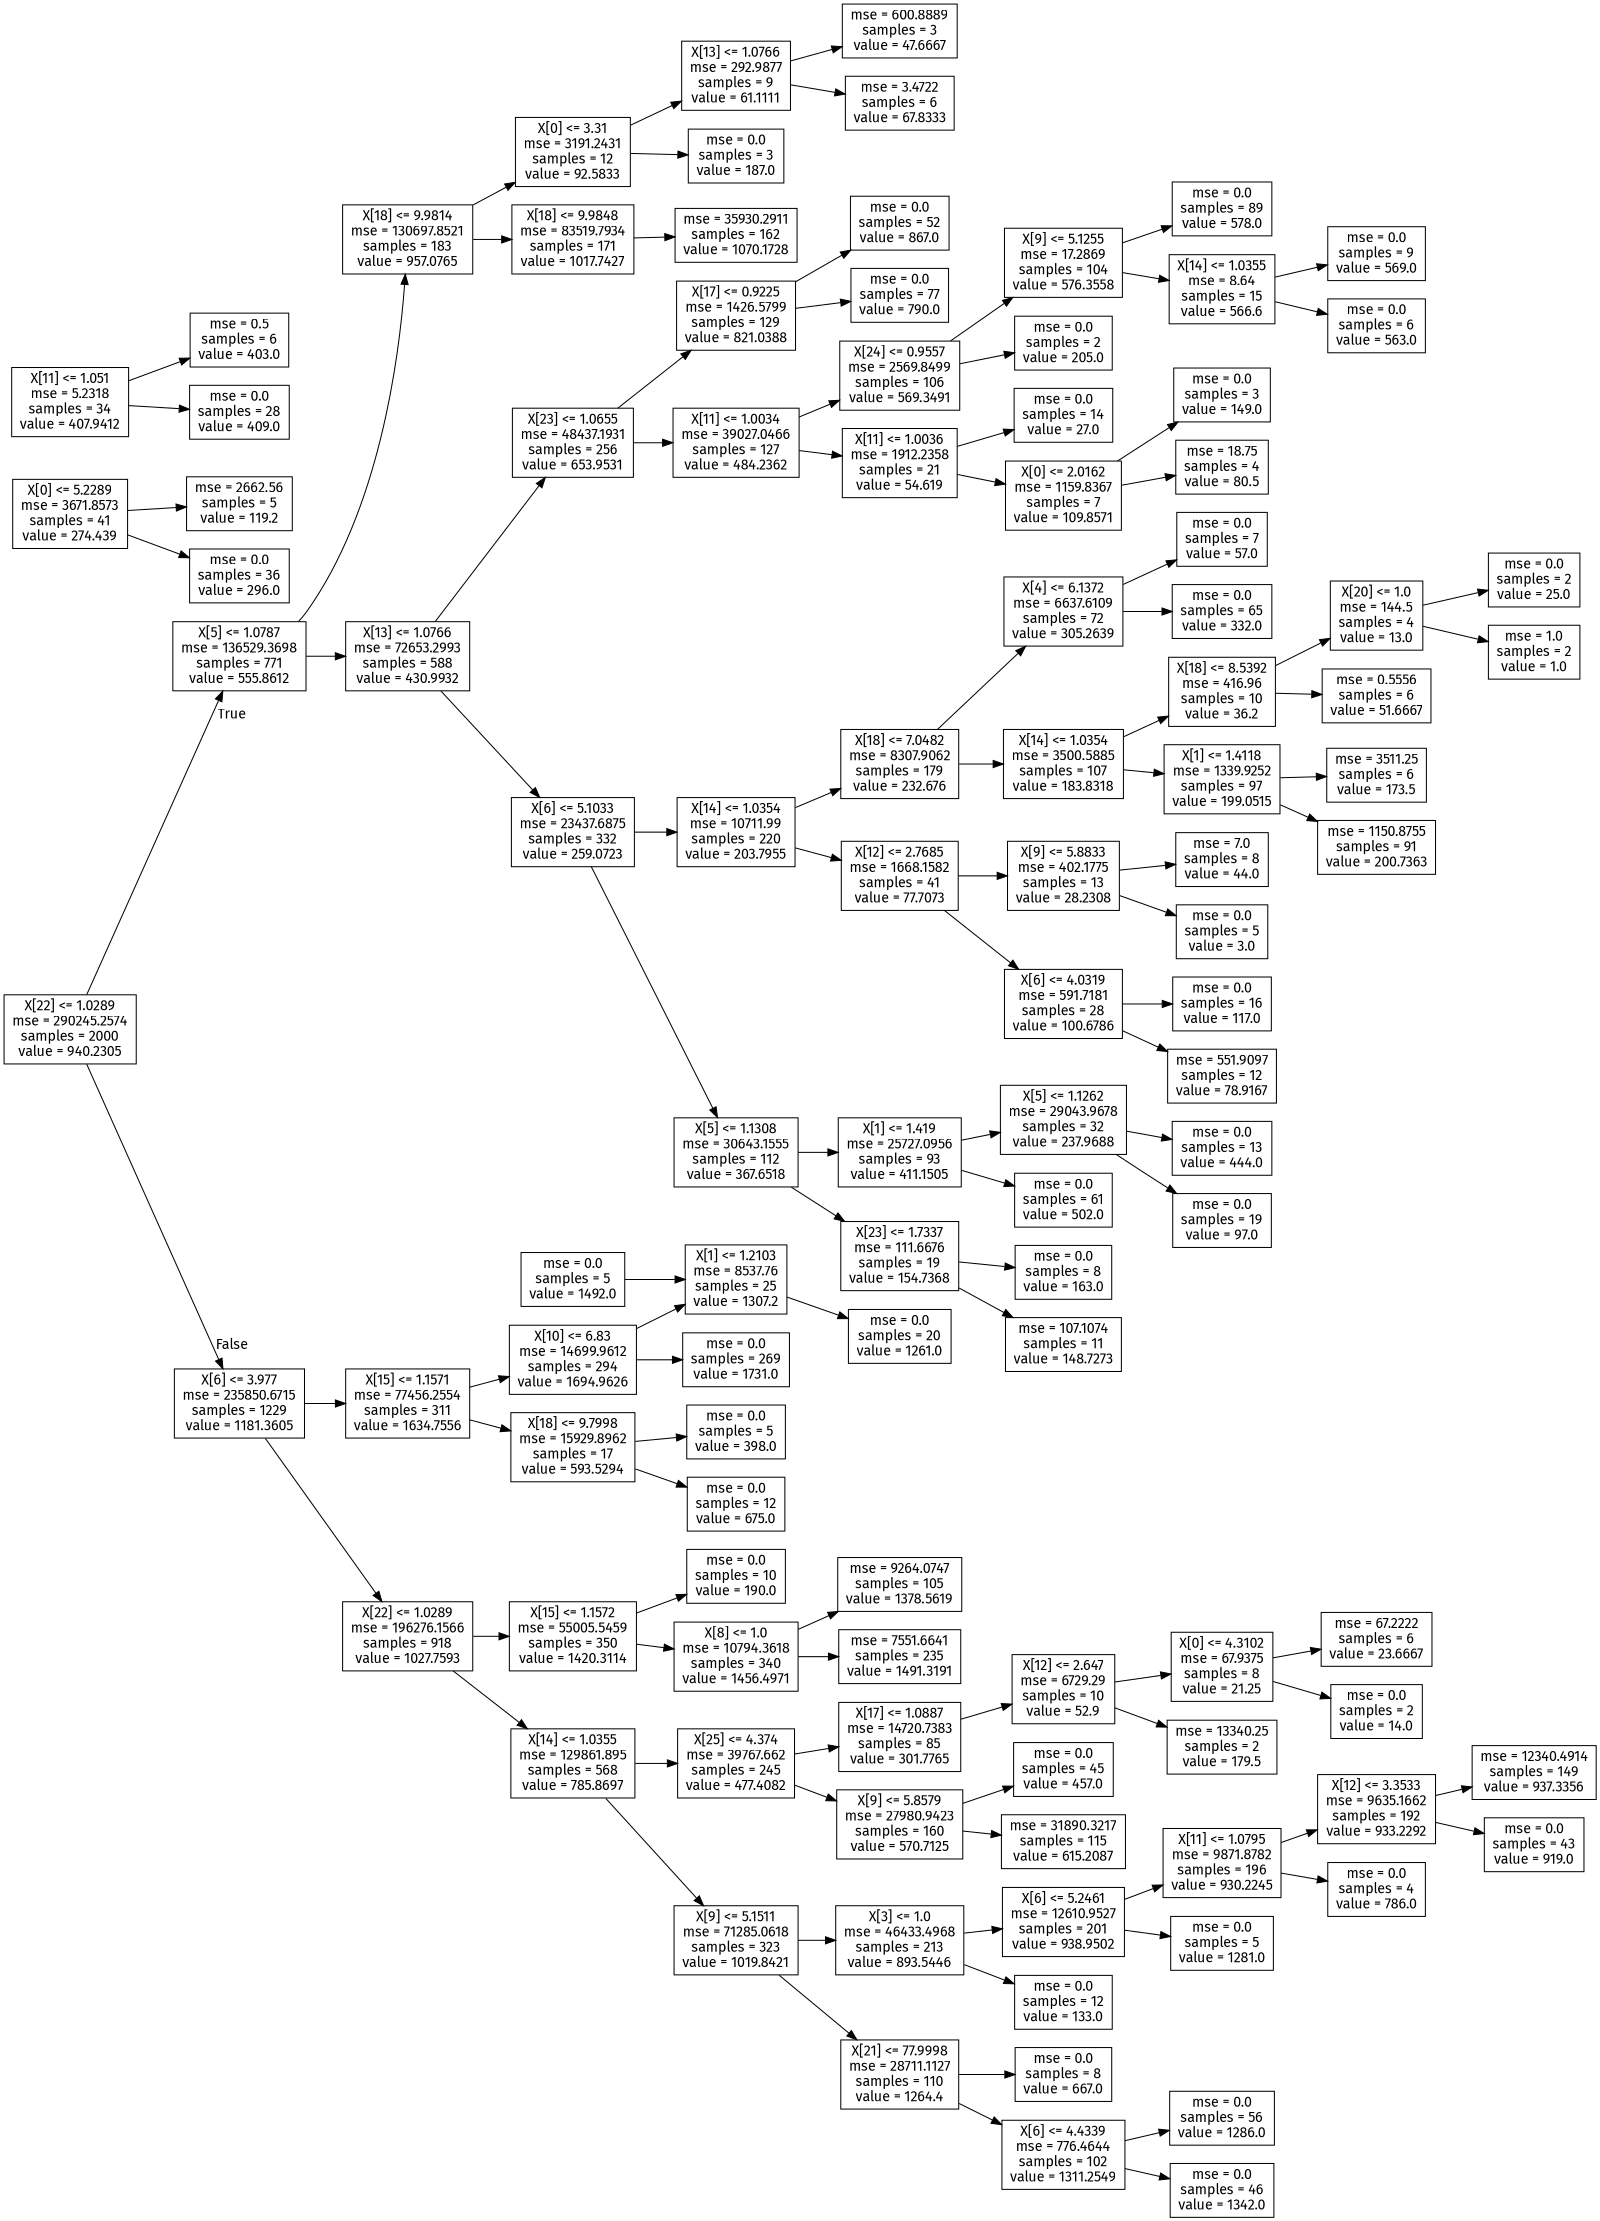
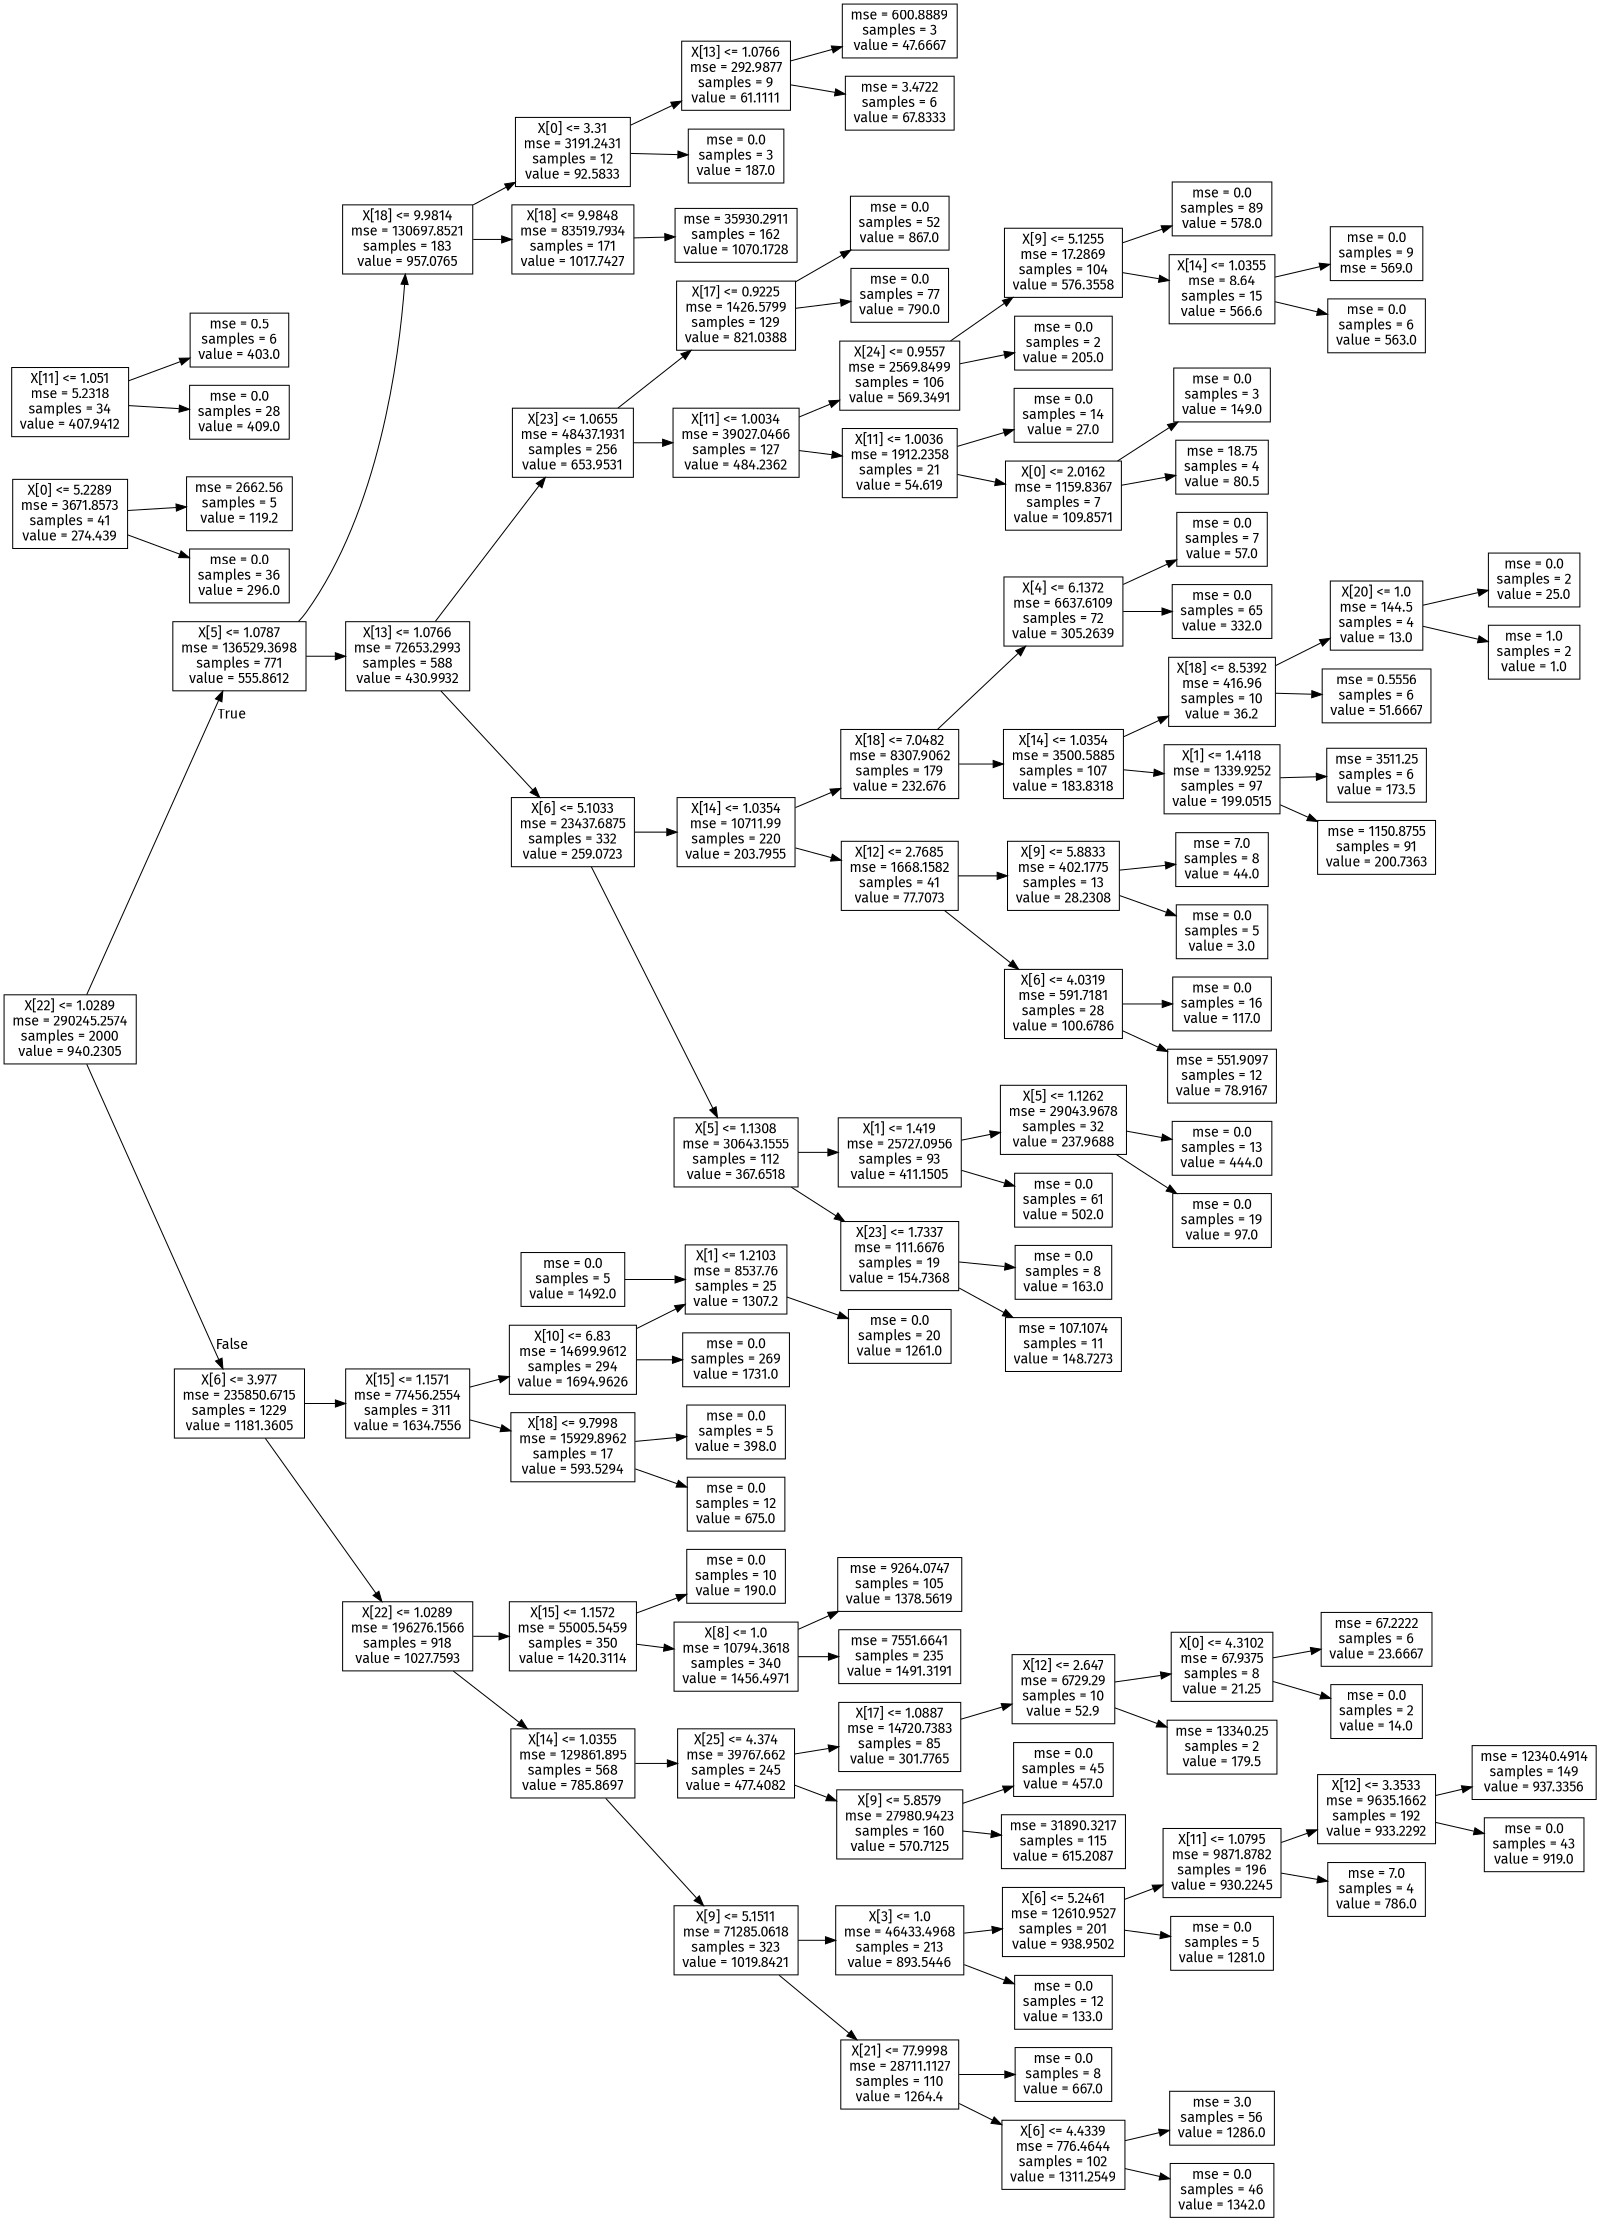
  digraph {
    fontname="Fira Sans"
    rankdir=LR
    node [fontname="Fira Sans" shape=box]
    edge [fontname="Fira Sans"]
    n1 [label="X[22] <= 1.0289\nmse = 290245.2574\nsamples = 2000\nvalue = 940.2305"]
    n2 [label="X[5] <= 1.0787\nmse = 136529.3698\nsamples = 771\nvalue = 555.8612"]
    n3 [label="X[6] <= 3.977\nmse = 235850.6715\nsamples = 1229\nvalue = 1181.3605"]
    n4 [label="X[18] <= 9.9814\nmse = 130697.8521\nsamples = 183\nvalue = 957.0765"]
    n5 [label="X[13] <= 1.0766\nmse = 72653.2993\nsamples = 588\nvalue = 430.9932"]
    n6 [label="X[15] <= 1.1571\nmse = 77456.2554\nsamples = 311\nvalue = 1634.7556"]
    n7 [label="X[22] <= 1.0289\nmse = 196276.1566\nsamples = 918\nvalue = 1027.7593"]
    n8 [label="X[0] <= 3.31\nmse = 3191.2431\nsamples = 12\nvalue = 92.5833"]
    n9 [label="X[18] <= 9.9848\nmse = 83519.7934\nsamples = 171\nvalue = 1017.7427"]
    n10 [label="X[23] <= 1.0655\nmse = 48437.1931\nsamples = 256\nvalue = 653.9531"]
    n11 [label="X[6] <= 5.1033\nmse = 23437.6875\nsamples = 332\nvalue = 259.0723"]
    n12 [label="X[13] <= 1.0766\nmse = 292.9877\nsamples = 9\nvalue = 61.1111"]
    n13 [label="mse = 0.0\nsamples = 3\nvalue = 187.0"]
    n14 [label="mse = 35930.2911\nsamples = 162\nvalue = 1070.1728"]
    n15 [label="mse = 600.8889\nsamples = 3\nvalue = 47.6667"]
    n16 [label="mse = 3.4722\nsamples = 6\nvalue = 67.8333"]
    n17 [label="X[17] <= 0.9225\nmse = 1426.5799\nsamples = 129\nvalue = 821.0388"]
    n18 [label="X[11] <= 1.0034\nmse = 39027.0466\nsamples = 127\nvalue = 484.2362"]
    n19 [label="X[14] <= 1.0354\nmse = 10711.99\nsamples = 220\nvalue = 203.7955"]
    n20 [label="X[5] <= 1.1308\nmse = 30643.1555\nsamples = 112\nvalue = 367.6518"]
    n21 [label="mse = 0.0\nsamples = 52\nvalue = 867.0"]
    n22 [label="mse = 0.0\nsamples = 77\nvalue = 790.0"]
    n23 [label="X[24] <= 0.9557\nmse = 2569.8499\nsamples = 106\nvalue = 569.3491"]
    n24 [label="X[11] <= 1.0036\nmse = 1912.2358\nsamples = 21\nvalue = 54.619"]
    n25 [label="X[9] <= 5.1255\nmse = 17.2869\nsamples = 104\nvalue = 576.3558"]
    n26 [label="mse = 0.0\nsamples = 2\nvalue = 205.0"]
    n27 [label="mse = 0.0\nsamples = 14\nvalue = 27.0"]
    n28 [label="X[0] <= 2.0162\nmse = 1159.8367\nsamples = 7\nvalue = 109.8571"]
    n29 [label="mse = 0.0\nsamples = 89\nvalue = 578.0"]
    n30 [label="X[14] <= 1.0355\nmse = 8.64\nsamples = 15\nvalue = 566.6"]
-   n31 [label="mse = 0.0\nsamples = 9\nvalue = 569.0"]
+   n31 [label="mse = 0.0\nsamples = 9\nmse = 569.0"]
    n32 [label="mse = 0.0\nsamples = 6\nvalue = 563.0"]
    n33 [label="mse = 0.0\nsamples = 3\nvalue = 149.0"]
    n34 [label="mse = 18.75\nsamples = 4\nvalue = 80.5"]
    n35 [label="X[18] <= 7.0482\nmse = 8307.9062\nsamples = 179\nvalue = 232.676"]
    n36 [label="X[12] <= 2.7685\nmse = 1668.1582\nsamples = 41\nvalue = 77.7073"]
    n37 [label="X[1] <= 1.419\nmse = 25727.0956\nsamples = 93\nvalue = 411.1505"]
    n38 [label="X[23] <= 1.7337\nmse = 111.6676\nsamples = 19\nvalue = 154.7368"]
    n39 [label="X[4] <= 6.1372\nmse = 6637.6109\nsamples = 72\nvalue = 305.2639"]
    n40 [label="X[14] <= 1.0354\nmse = 3500.5885\nsamples = 107\nvalue = 183.8318"]
    n41 [label="X[9] <= 5.8833\nmse = 402.1775\nsamples = 13\nvalue = 28.2308"]
    n42 [label="X[6] <= 4.0319\nmse = 591.7181\nsamples = 28\nvalue = 100.6786"]
    n43 [label="mse = 0.0\nsamples = 7\nvalue = 57.0"]
    n44 [label="mse = 0.0\nsamples = 65\nvalue = 332.0"]
    n45 [label="X[18] <= 8.5392\nmse = 416.96\nsamples = 10\nvalue = 36.2"]
    n46 [label="X[1] <= 1.4118\nmse = 1339.9252\nsamples = 97\nvalue = 199.0515"]
    n47 [label="X[20] <= 1.0\nmse = 144.5\nsamples = 4\nvalue = 13.0"]
    n48 [label="mse = 0.5556\nsamples = 6\nvalue = 51.6667"]
    n49 [label="mse = 3511.25\nsamples = 6\nvalue = 173.5"]
    n50 [label="mse = 1150.8755\nsamples = 91\nvalue = 200.7363"]
    n51 [label="mse = 0.0\nsamples = 2\nvalue = 25.0"]
    n52 [label="mse = 1.0\nsamples = 2\nvalue = 1.0"]
    n53 [label="mse = 7.0\nsamples = 8\nvalue = 44.0"]
    n54 [label="mse = 0.0\nsamples = 5\nvalue = 3.0"]
    n55 [label="mse = 0.0\nsamples = 16\nvalue = 117.0"]
    n56 [label="mse = 551.9097\nsamples = 12\nvalue = 78.9167"]
    n57 [label="X[5] <= 1.1262\nmse = 29043.9678\nsamples = 32\nvalue = 237.9688"]
    n58 [label="mse = 0.0\nsamples = 61\nvalue = 502.0"]
    n59 [label="mse = 0.0\nsamples = 8\nvalue = 163.0"]
    n60 [label="mse = 107.1074\nsamples = 11\nvalue = 148.7273"]
    n61 [label="mse = 0.0\nsamples = 13\nvalue = 444.0"]
    n62 [label="mse = 0.0\nsamples = 19\nvalue = 97.0"]
    n63 [label="X[10] <= 6.83\nmse = 14699.9612\nsamples = 294\nvalue = 1694.9626"]
    n64 [label="X[18] <= 9.7998\nmse = 15929.8962\nsamples = 17\nvalue = 593.5294"]
    n65 [label="X[15] <= 1.1572\nmse = 55005.5459\nsamples = 350\nvalue = 1420.3114"]
    n66 [label="X[14] <= 1.0355\nmse = 129861.895\nsamples = 568\nvalue = 785.8697"]
    n67 [label="X[1] <= 1.2103\nmse = 8537.76\nsamples = 25\nvalue = 1307.2"]
    n68 [label="mse = 0.0\nsamples = 269\nvalue = 1731.0"]
    n69 [label="mse = 0.0\nsamples = 5\nvalue = 398.0"]
    n70 [label="mse = 0.0\nsamples = 12\nvalue = 675.0"]
    n71 [label="mse = 0.0\nsamples = 20\nvalue = 1261.0"]
    n72 [label="mse = 0.0\nsamples = 5\nvalue = 1492.0"]
    n73 [label="mse = 0.0\nsamples = 10\nvalue = 190.0"]
    n74 [label="X[8] <= 1.0\nmse = 10794.3618\nsamples = 340\nvalue = 1456.4971"]
    n75 [label="X[25] <= 4.374\nmse = 39767.662\nsamples = 245\nvalue = 477.4082"]
    n76 [label="X[9] <= 5.1511\nmse = 71285.0618\nsamples = 323\nvalue = 1019.8421"]
    n77 [label="mse = 9264.0747\nsamples = 105\nvalue = 1378.5619"]
    n78 [label="mse = 7551.6641\nsamples = 235\nvalue = 1491.3191"]
    n79 [label="X[17] <= 1.0887\nmse = 14720.7383\nsamples = 85\nvalue = 301.7765"]
    n80 [label="X[9] <= 5.8579\nmse = 27980.9423\nsamples = 160\nvalue = 570.7125"]
    n81 [label="X[3] <= 1.0\nmse = 46433.4968\nsamples = 213\nvalue = 893.5446"]
    n82 [label="X[21] <= 77.9998\nmse = 28711.1127\nsamples = 110\nvalue = 1264.4"]
    n83 [label="X[12] <= 2.647\nmse = 6729.29\nsamples = 10\nvalue = 52.9"]
    n84 [label="mse = 0.0\nsamples = 45\nvalue = 457.0"]
    n85 [label="mse = 31890.3217\nsamples = 115\nvalue = 615.2087"]
    n86 [label="X[0] <= 4.3102\nmse = 67.9375\nsamples = 8\nvalue = 21.25"]
    n87 [label="mse = 13340.25\nsamples = 2\nvalue = 179.5"]
    n88 [label="mse = 67.2222\nsamples = 6\nvalue = 23.6667"]
    n89 [label="mse = 0.0\nsamples = 2\nvalue = 14.0"]
    n90 [label="X[0] <= 5.2289\nmse = 3671.8573\nsamples = 41\nvalue = 274.439"]
    n91 [label="mse = 2662.56\nsamples = 5\nvalue = 119.2"]
    n92 [label="mse = 0.0\nsamples = 36\nvalue = 296.0"]
    n93 [label="X[11] <= 1.051\nmse = 5.2318\nsamples = 34\nvalue = 407.9412"]
    n94 [label="mse = 0.5\nsamples = 6\nvalue = 403.0"]
    n95 [label="mse = 0.0\nsamples = 28\nvalue = 409.0"]
    n96 [label="X[6] <= 5.2461\nmse = 12610.9527\nsamples = 201\nvalue = 938.9502"]
    n97 [label="mse = 0.0\nsamples = 12\nvalue = 133.0"]
    n98 [label="mse = 0.0\nsamples = 8\nvalue = 667.0"]
    n99 [label="X[6] <= 4.4339\nmse = 776.4644\nsamples = 102\nvalue = 1311.2549"]
    n100 [label="X[11] <= 1.0795\nmse = 9871.8782\nsamples = 196\nvalue = 930.2245"]
    n101 [label="mse = 0.0\nsamples = 5\nvalue = 1281.0"]
    n102 [label="X[12] <= 3.3533\nmse = 9635.1662\nsamples = 192\nvalue = 933.2292"]
-   n103 [label="mse = 0.0\nsamples = 4\nvalue = 786.0"]
+   n103 [label="mse = 7.0\nsamples = 4\nvalue = 786.0"]
    n104 [label="mse = 12340.4914\nsamples = 149\nvalue = 937.3356"]
    n105 [label="mse = 0.0\nsamples = 43\nvalue = 919.0"]
-   n106 [label="mse = 0.0\nsamples = 56\nvalue = 1286.0"]
+   n106 [label="mse = 3.0\nsamples = 56\nvalue = 1286.0"]
    n107 [label="mse = 0.0\nsamples = 46\nvalue = 1342.0"]
    n1 -> n2 [headlabel=True labelangle=45 labeldistance=2.5]
    n1 -> n3 [headlabel=False labelangle=-45 labeldistance=2.5]
    n2 -> n4
    n2 -> n5
    n3 -> n6
    n3 -> n7
    n4 -> n8
    n4 -> n9
    n5 -> n10
    n5 -> n11
    n6 -> n63
    n6 -> n64
    n7 -> n65
    n7 -> n66
    n8 -> n12
    n8 -> n13
    n9 -> n14
    n10 -> n17
    n10 -> n18
    n11 -> n19
    n11 -> n20
    n12 -> n15
    n12 -> n16
    n17 -> n21
    n17 -> n22
    n18 -> n23
    n18 -> n24
    n19 -> n35
    n19 -> n36
    n20 -> n37
    n20 -> n38
    n23 -> n25
    n23 -> n26
    n24 -> n27
    n24 -> n28
    n25 -> n29
    n25 -> n30
    n28 -> n33
    n28 -> n34
    n30 -> n31
    n30 -> n32
    n35 -> n39
    n35 -> n40
    n36 -> n41
    n36 -> n42
    n37 -> n57
    n37 -> n58
    n38 -> n59
    n38 -> n60
    n39 -> n43
    n39 -> n44
    n40 -> n45
    n40 -> n46
    n41 -> n53
    n41 -> n54
    n42 -> n55
    n42 -> n56
    n45 -> n47
    n45 -> n48
    n46 -> n49
    n46 -> n50
    n47 -> n51
    n47 -> n52
    n57 -> n61
    n57 -> n62
    n63 -> n67
    n63 -> n68
    n64 -> n69
    n64 -> n70
    n65 -> n73
    n65 -> n74
    n66 -> n75
    n66 -> n76
    n67 -> n71
    n72 -> n67
    n74 -> n77
    n74 -> n78
    n75 -> n79
    n75 -> n80
    n76 -> n81
    n76 -> n82
    n79 -> n83
    n80 -> n84
    n80 -> n85
    n81 -> n96
    n81 -> n97
    n82 -> n98
    n82 -> n99
    n83 -> n86
    n83 -> n87
    n86 -> n88
    n86 -> n89
    n90 -> n91
    n90 -> n92
    n93 -> n94
    n93 -> n95
    n96 -> n100
    n96 -> n101
    n99 -> n106
    n99 -> n107
    n100 -> n102
    n100 -> n103
    n102 -> n104
    n102 -> n105
  }
